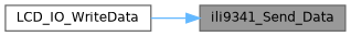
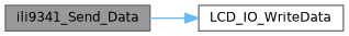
  digraph {
    rankdir=LR
    node [fontname=Helvetica fontsize=10 shape=box style=filled]
    n1 [color=gray40 fillcolor=grey60 fontcolor=black height=0.2 label=ili9341_Send_Data width=0.4]
    n2 [color=grey40 fillcolor=white height=0.2 label=LCD_IO_WriteData width=0.4]
-   n2 -> n1 [color=steelblue1 fontname=Helvetica fontsize=10 labelfontname=Helvetica labelfontsize=10 style=solid]
+   n1 -> n2 [color=steelblue1 fontname=Helvetica fontsize=10 labelfontname=Helvetica labelfontsize=10 style=solid]
  }
